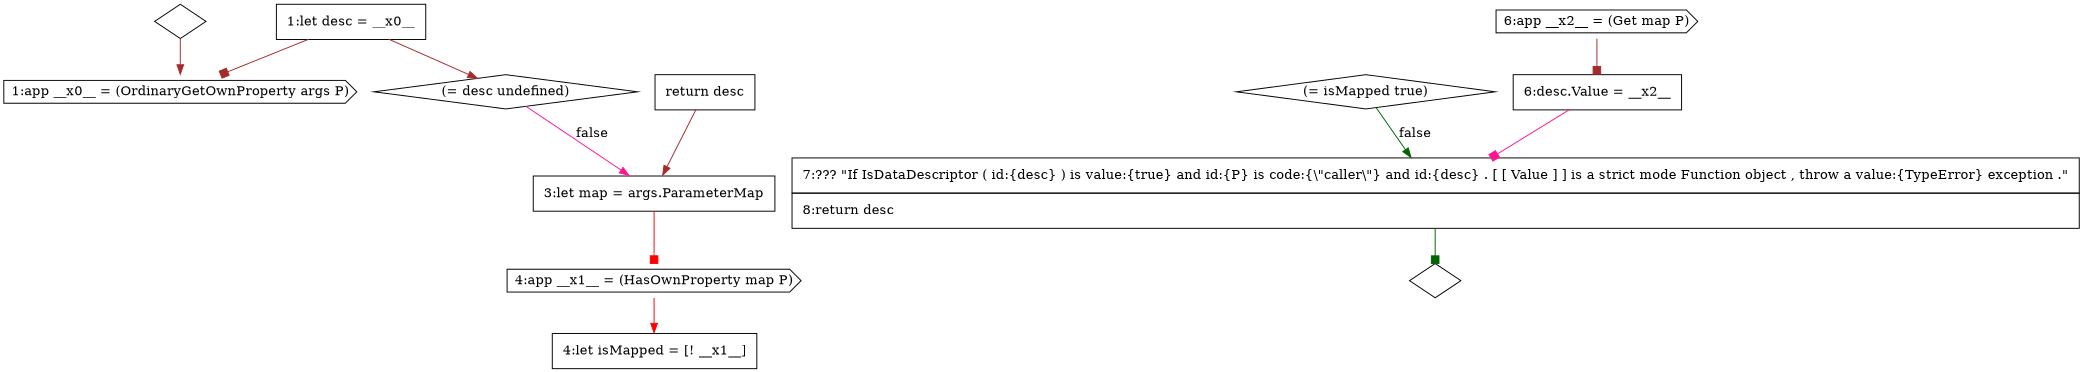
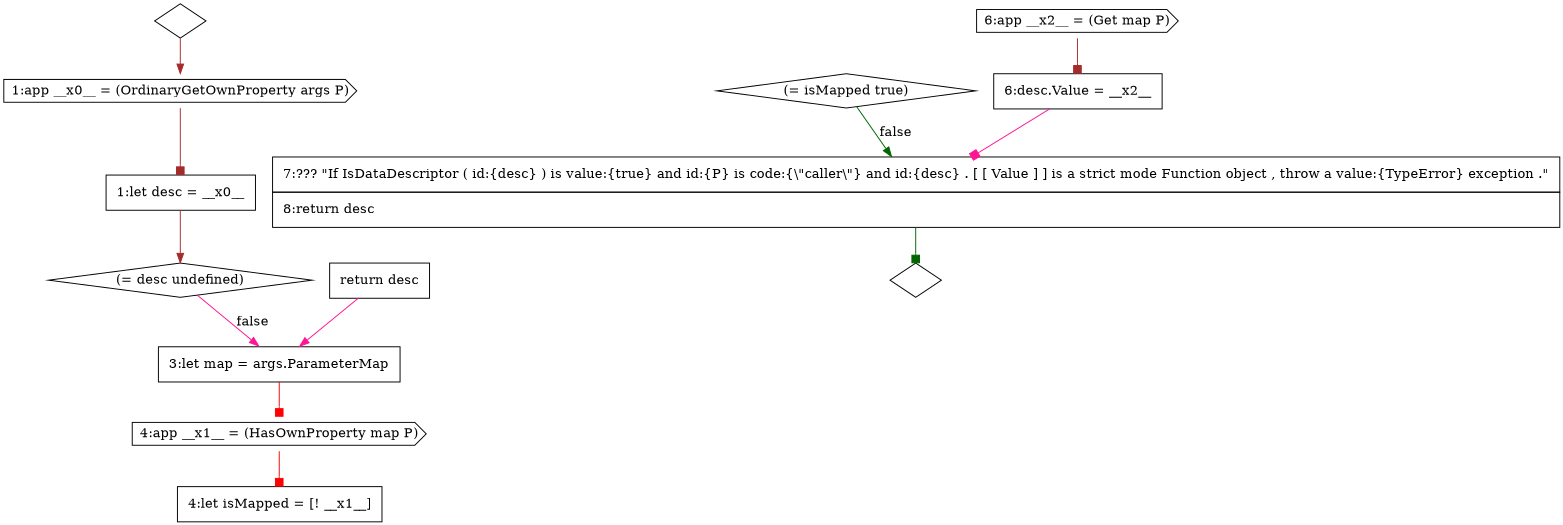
  digraph {
    node [color=black fillcolor=white shape=none style=filled]
    edge [arrowhead=box color=brown]
    n1 [label=" " shape=diamond]
    n2 [label=<<font color="black">1:app __x0__ = (OrdinaryGetOwnProperty args P)</font>> shape=cds]
    n3 [label=<<font color="black">     <table border="0" cellborder="1" cellspacing="0" cellpadding="10">       <tr><td align="left">1:let desc = __x0__</td></tr>     </table>   </font>> margin=0]
    n4 [label=<<font color="black">     <table border="0" cellborder="1" cellspacing="0" cellpadding="10">       <tr><td align="left">6:desc.Value = __x2__</td></tr>     </table>   </font>> margin=0]
    n5 [label=<<font color="black">     <table border="0" cellborder="1" cellspacing="0" cellpadding="10">       <tr><td align="left">7:??? &quot;If IsDataDescriptor ( id:{desc} ) is value:{true} and id:{P} is code:{\&quot;caller\&quot;} and id:{desc} . [ [ Value ] ] is a strict mode Function object , throw a value:{TypeError} exception .&quot;</td></tr>       <tr><td align="left">8:return desc</td></tr>     </table>   </font>> margin=0]
    n6 [label=" " shape=diamond]
    n7 [label=<<font color="black">(= isMapped true)</font>> shape=diamond]
    n8 [label=<<font color="black">6:app __x2__ = (Get map P)</font>> shape=cds]
    n9 [label=<<font color="black">(= desc undefined)</font>> shape=diamond]
    n10 [label=<<font color="black">     <table border="0" cellborder="1" cellspacing="0" cellpadding="10">       <tr><td align="left">3:let map = args.ParameterMap</td></tr>     </table>   </font>> margin=0]
    n11 [label=<<font color="black">4:app __x1__ = (HasOwnProperty map P)</font>> shape=cds]
    n12 [label=<<font color="black">     <table border="0" cellborder="1" cellspacing="0" cellpadding="10">       <tr><td align="left">return desc</td></tr>     </table>   </font>> margin=0]
    n13 [label=<<font color="black">     <table border="0" cellborder="1" cellspacing="0" cellpadding="10">       <tr><td align="left">4:let isMapped = [! __x1__]</td></tr>     </table>   </font>> margin=0]
    n1 -> n2 [arrowhead=normal]
-   n3 -> n2
+   n2 -> n3
    n3 -> n9 [arrowhead=normal]
    n4 -> n5 [color=deeppink]
    n5 -> n6 [color=darkgreen]
    n7 -> n5 [arrowhead=normal color=darkgreen label=<<font color="black">false</font>>]
    n8 -> n4
    n9 -> n10 [arrowhead=normal color=deeppink label=<<font color="black">false</font>>]
    n10 -> n11 [color=red]
-   n11 -> n13 [arrowhead=normal color=red]
-   n12 -> n10 [arrowhead=normal]
+   n11 -> n13 [color=red]
+   n12 -> n10 [arrowhead=normal color=deeppink]
  }
